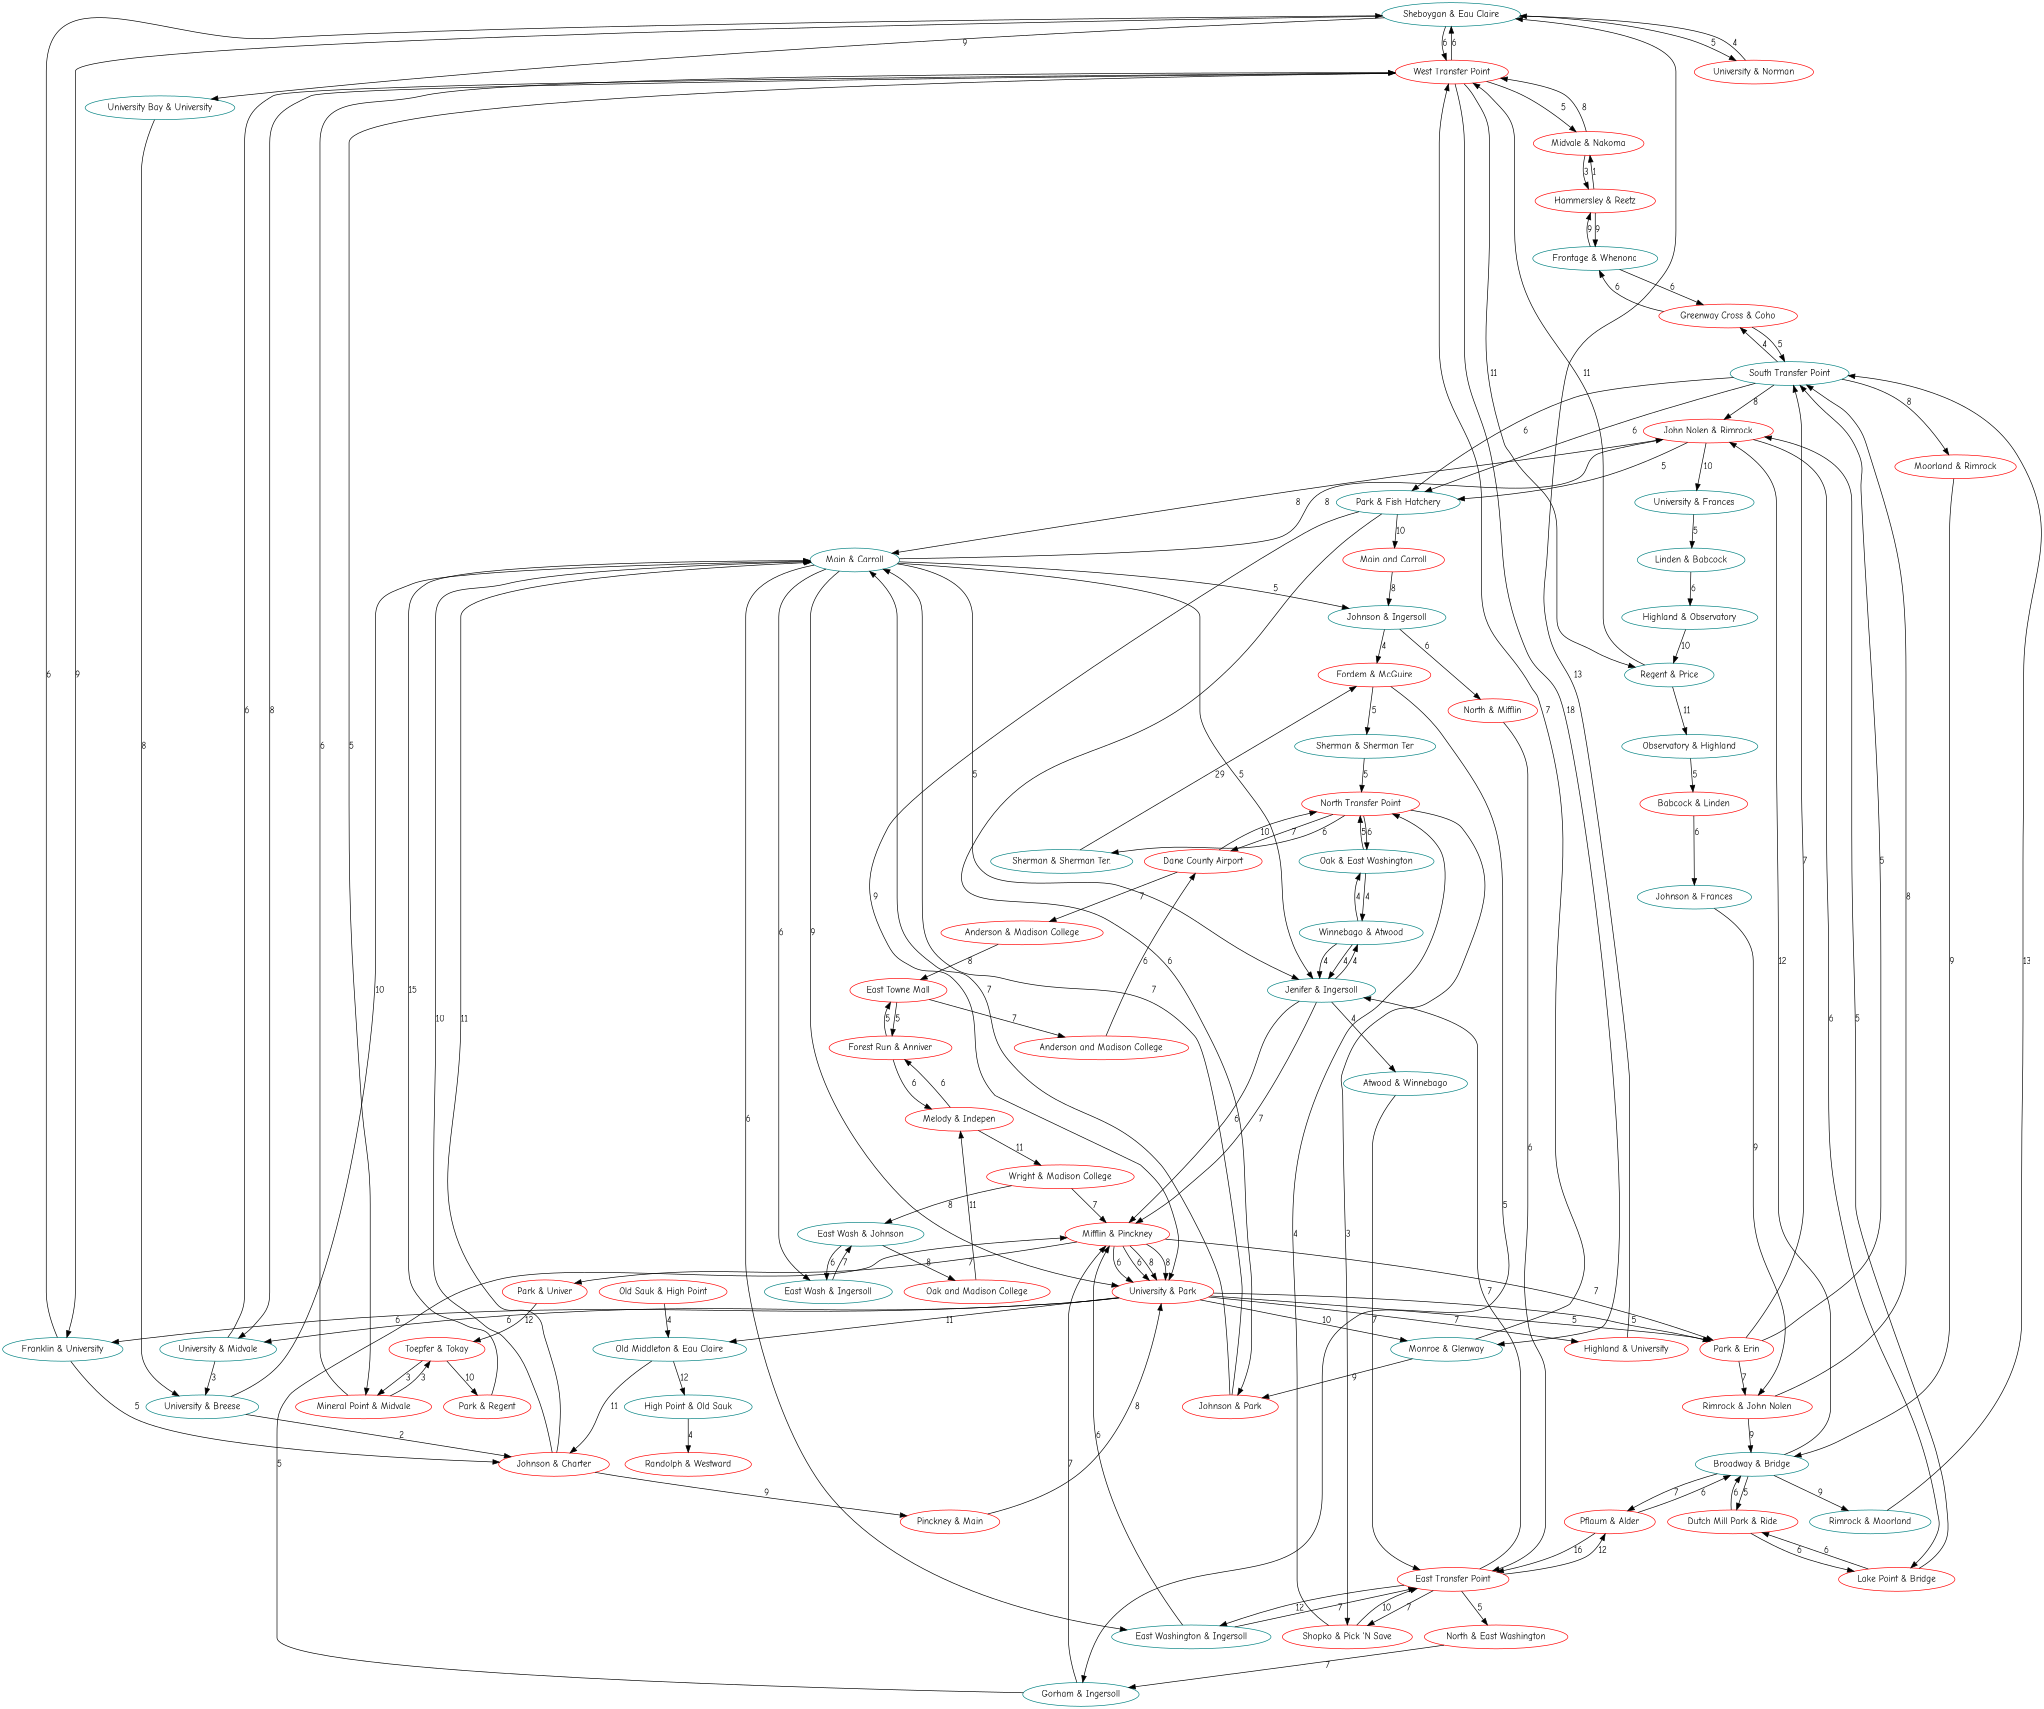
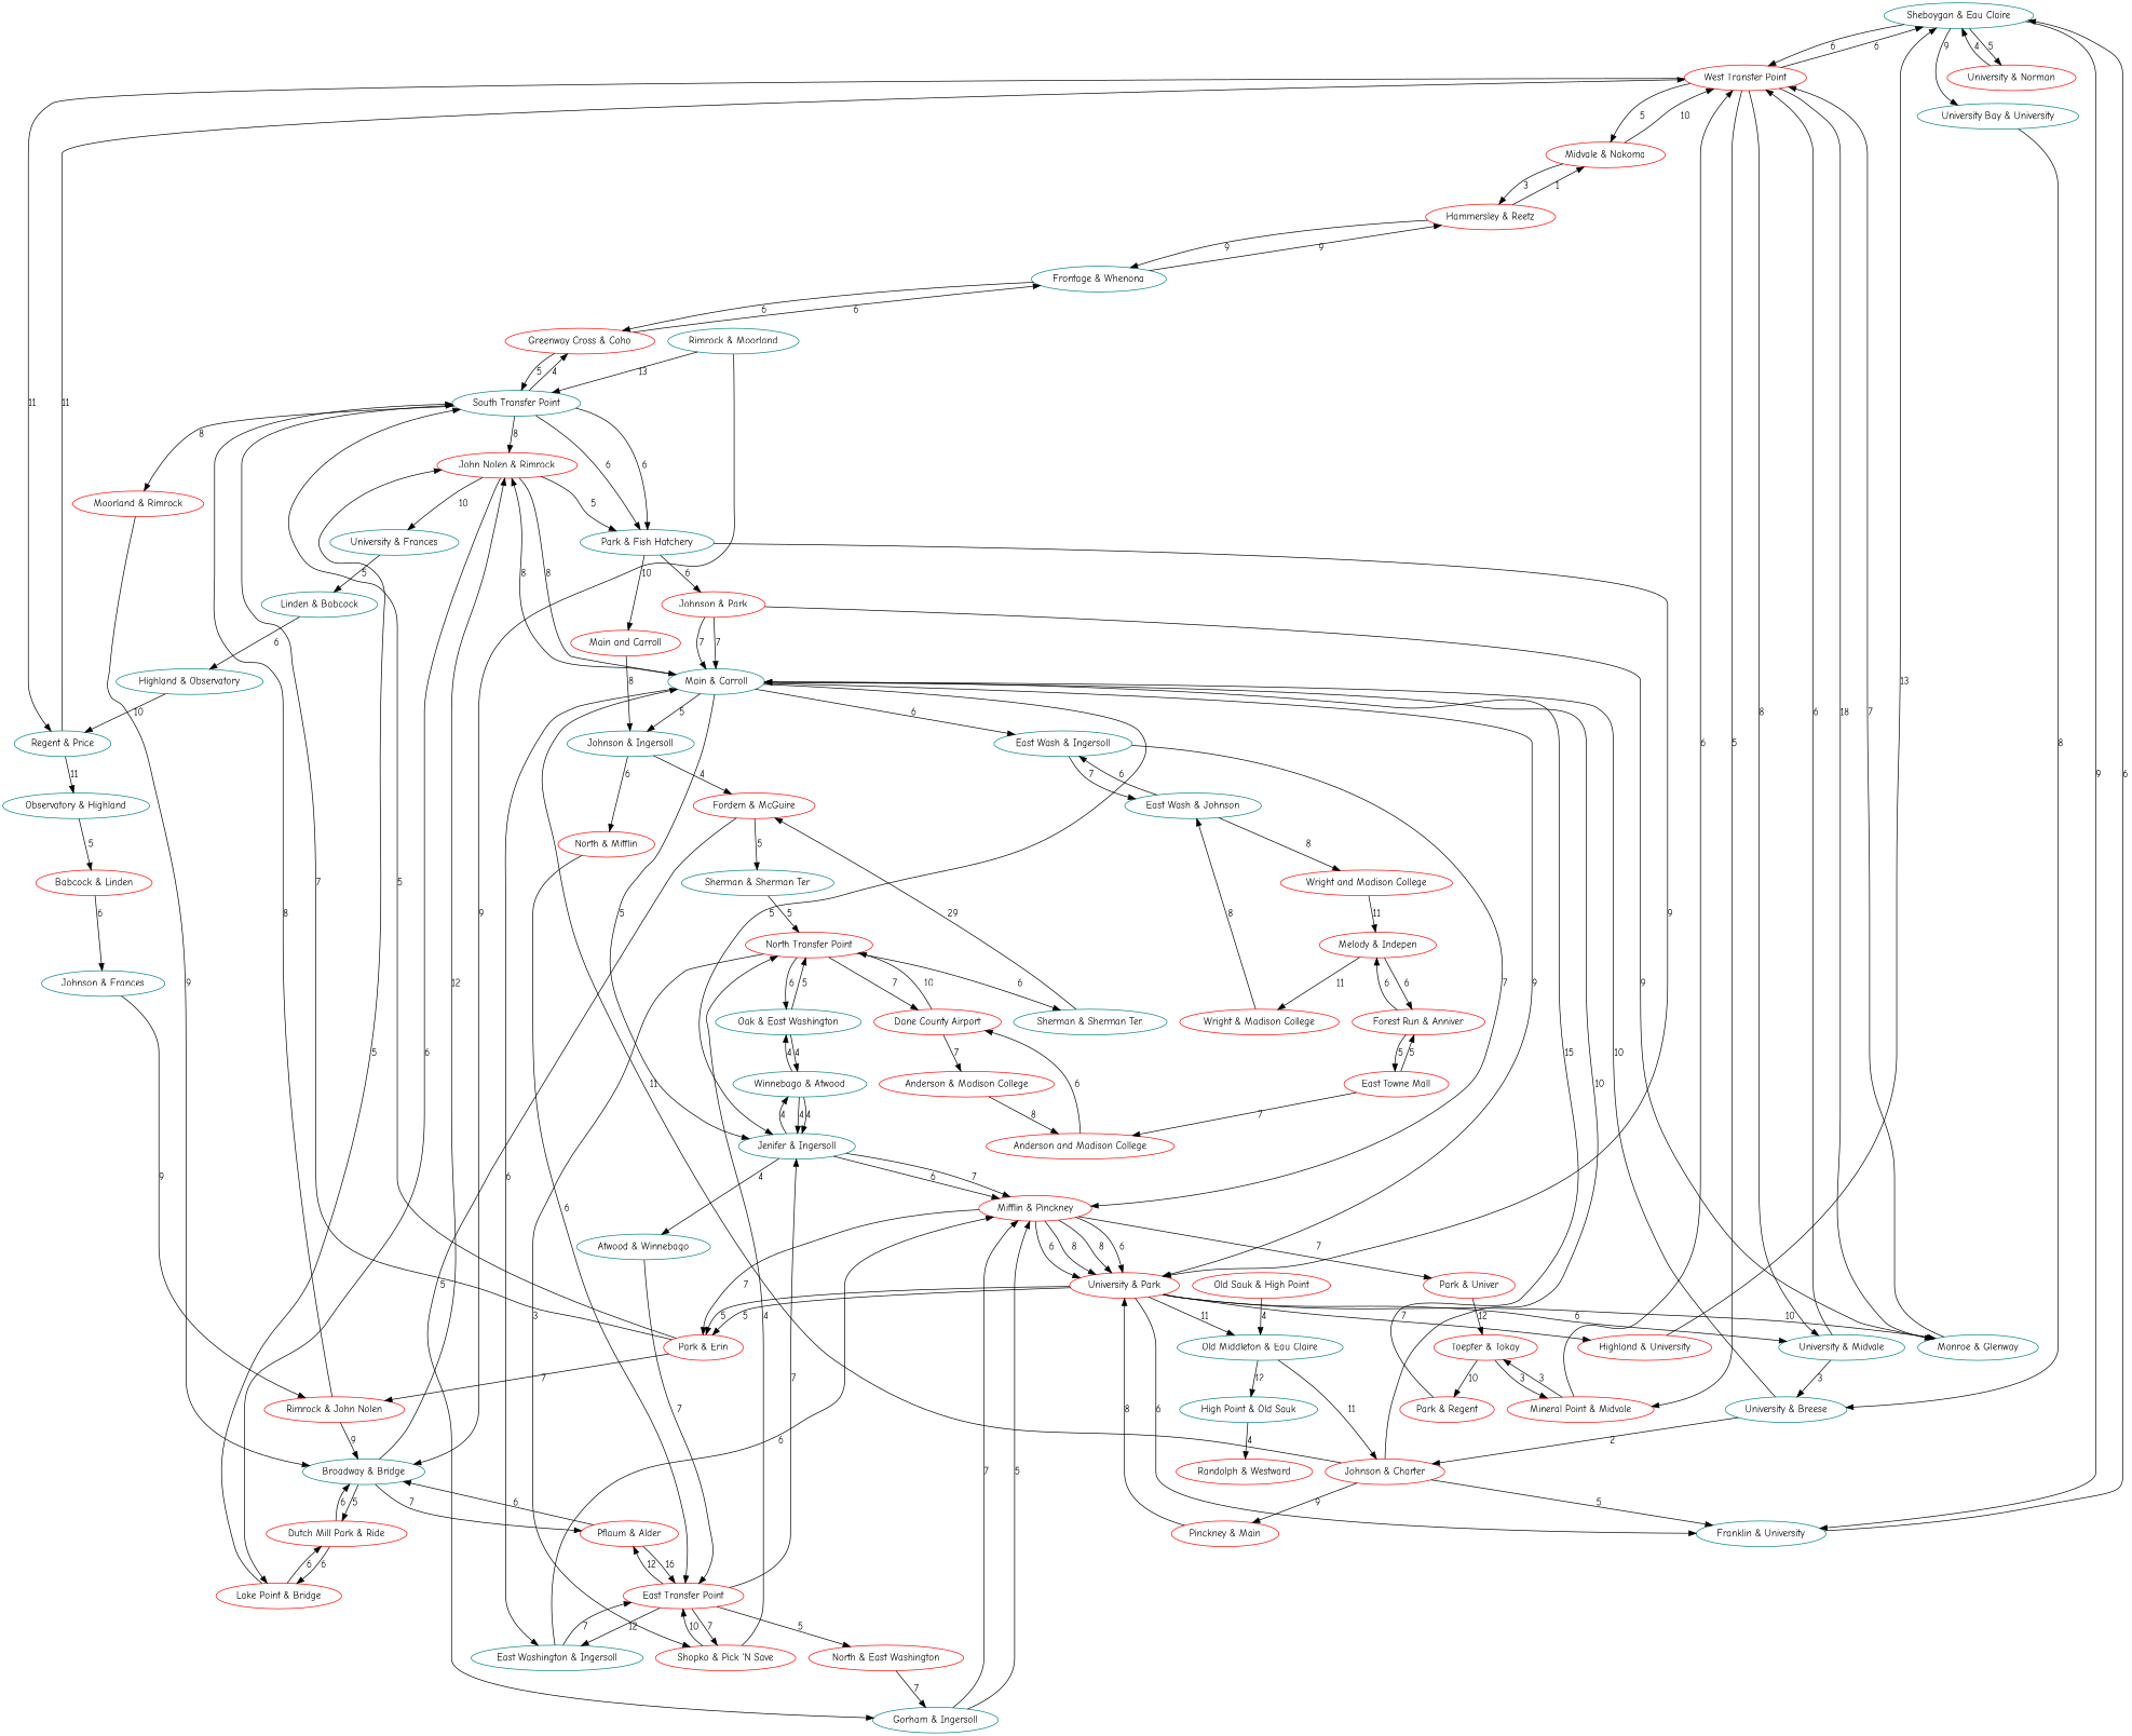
  digraph {
    fontname="Comic Neue"
    node [color=red fontname="Comic Neue"]
    edge [fontname="Comic Neue"]
    "Sheboygan & Eau Claire" [color=teal]
    "West Transfer Point"
    "Mineral Point & Midvale"
    "Monroe & Glenway" [color=teal]
    "Regent & Price" [color=teal]
    "University & Midvale" [color=teal]
    "Midvale & Nakoma"
    "University Bay & University" [color=teal]
    "Franklin & University" [color=teal]
    "University & Norman"
    "Toepfer & Tokay"
    "Johnson & Park"
    "Observatory & Highland" [color=teal]
    "University & Breese" [color=teal]
    "Hammersley & Reetz"
    "Johnson & Charter"
    "Main & Carroll" [color=teal]
    "Johnson & Ingersoll" [color=teal]
    "University & Park"
    "Jenifer & Ingersoll" [color=teal]
    "East Wash & Ingersoll" [color=teal]
    "John Nolen & Rimrock"
    "East Washington & Ingersoll" [color=teal]
    "Pinckney & Main"
    "Fordem & McGuire"
    "North & Mifflin"
    "Park & Erin"
    "Highland & University"
    "Old Middleton & Eau Claire" [color=teal]
    "Mifflin & Pinckney"
    "Winnebago & Atwood" [color=teal]
    "Atwood & Winnebago" [color=teal]
    "East Wash & Johnson" [color=teal]
    "Park & Fish Hatchery" [color=teal]
    "Lake Point & Bridge"
    "University & Frances" [color=teal]
    "East Transfer Point"
    "Sherman & Sherman Ter" [color=teal]
    "Gorham & Ingersoll" [color=teal]
    "North Transfer Point"
    "Sherman & Sherman Ter." [color=teal]
    "Oak & East Washington" [color=teal]
    "Shopko & Pick 'N Save"
    "Dane County Airport"
    "Anderson & Madison College"
    "Park & Univer"
    "South Transfer Point" [color=teal]
    "Rimrock & John Nolen"
    "High Point & Old Sauk" [color=teal]
    "Moorland & Rimrock"
    "Greenway Cross & Coho"
    "Main and Carroll"
    "Broadway & Bridge" [color=teal]
    "Frontage & Whenona" [color=teal]
    "North & East Washington"
    "Pflaum & Alder"
    "Park & Regent"
-   "Wright and Madison College" [label="Oak and Madison College"]
+   "Wright and Madison College"
    "Melody & Indepen"
    "Forest Run & Anniver"
    "Wright & Madison College"
    "East Towne Mall"
    "Anderson and Madison College"
    "Babcock & Linden"
    "Johnson & Frances" [color=teal]
    "Dutch Mill Park & Ride"
    "Rimrock & Moorland" [color=teal]
    "Linden & Babcock" [color=teal]
    "Highland & Observatory" [color=teal]
    "Old Sauk & High Point"
    "Randolph & Westward"
    "Sheboygan & Eau Claire" -> "West Transfer Point" [label=6]
    "Sheboygan & Eau Claire" -> "University Bay & University" [label=9]
    "Sheboygan & Eau Claire" -> "Franklin & University" [label=9]
    "Sheboygan & Eau Claire" -> "University & Norman" [label=5]
    "West Transfer Point" -> "Sheboygan & Eau Claire" [label=6]
    "West Transfer Point" -> "Mineral Point & Midvale" [label=5]
    "West Transfer Point" -> "Monroe & Glenway" [label=18]
    "West Transfer Point" -> "Regent & Price" [label=11]
    "West Transfer Point" -> "University & Midvale" [label=8]
    "West Transfer Point" -> "Midvale & Nakoma" [label=5]
    "Mineral Point & Midvale" -> "West Transfer Point" [label=6]
    "Mineral Point & Midvale" -> "Toepfer & Tokay" [label=3]
    "Monroe & Glenway" -> "West Transfer Point" [label=7]
-   "Monroe & Glenway" -> "Johnson & Park" [label=9]
+   "Johnson & Park" -> "Monroe & Glenway" [label=9]
    "Regent & Price" -> "West Transfer Point" [label=11]
    "Regent & Price" -> "Observatory & Highland" [label=11]
    "University & Midvale" -> "West Transfer Point" [label=6]
    "University & Midvale" -> "University & Breese" [label=3]
-   "Midvale & Nakoma" -> "West Transfer Point" [label=8]
+   "Midvale & Nakoma" -> "West Transfer Point" [label=10]
    "Midvale & Nakoma" -> "Hammersley & Reetz" [label=3]
    "University Bay & University" -> "University & Breese" [label=8]
    "Franklin & University" -> "Sheboygan & Eau Claire" [label=6]
-   "Franklin & University" -> "Johnson & Charter" [label=5]
+   "Johnson & Charter" -> "Franklin & University" [label=5]
    "University & Norman" -> "Sheboygan & Eau Claire" [label=4]
    "Toepfer & Tokay" -> "Mineral Point & Midvale" [label=3]
    "Toepfer & Tokay" -> "Park & Regent" [label=10]
    "Johnson & Park" -> "Main & Carroll" [label=7]
    "Johnson & Park" -> "Main & Carroll" [label=7]
    "Observatory & Highland" -> "Babcock & Linden" [label=5]
    "University & Breese" -> "Johnson & Charter" [label=2]
    "University & Breese" -> "Main & Carroll" [label=10]
    "Hammersley & Reetz" -> "Midvale & Nakoma" [label=1]
    "Hammersley & Reetz" -> "Frontage & Whenona" [label=9]
    "Johnson & Charter" -> "Main & Carroll" [label=11]
    "Johnson & Charter" -> "Main & Carroll" [label=10]
    "Johnson & Charter" -> "Pinckney & Main" [label=9]
    "Main & Carroll" -> "Johnson & Ingersoll" [label=5]
    "Main & Carroll" -> "University & Park" [label=9]
    "Main & Carroll" -> "Jenifer & Ingersoll" [label=5]
    "Main & Carroll" -> "Jenifer & Ingersoll" [label=5]
    "Main & Carroll" -> "East Wash & Ingersoll" [label=6]
    "Main & Carroll" -> "John Nolen & Rimrock" [label=8]
    "Main & Carroll" -> "East Washington & Ingersoll" [label=6]
    "Johnson & Ingersoll" -> "Fordem & McGuire" [label=4]
    "Johnson & Ingersoll" -> "North & Mifflin" [label=6]
    "University & Park" -> "Monroe & Glenway" [label=10]
    "University & Park" -> "University & Midvale" [label=6]
    "University & Park" -> "Franklin & University" [label=6]
    "University & Park" -> "Park & Erin" [label=5]
    "University & Park" -> "Park & Erin" [label=5]
    "University & Park" -> "Highland & University" [label=7]
    "University & Park" -> "Old Middleton & Eau Claire" [label=11]
    "Jenifer & Ingersoll" -> "Mifflin & Pinckney" [label=6]
    "Jenifer & Ingersoll" -> "Mifflin & Pinckney" [label=7]
    "Jenifer & Ingersoll" -> "Winnebago & Atwood" [label=4]
    "Jenifer & Ingersoll" -> "Atwood & Winnebago" [label=4]
-   "Wright & Madison College" -> "Mifflin & Pinckney" [label=7]
+   "East Wash & Ingersoll" -> "Mifflin & Pinckney" [label=7]
    "East Wash & Ingersoll" -> "East Wash & Johnson" [label=7]
    "John Nolen & Rimrock" -> "Main & Carroll" [label=8]
    "John Nolen & Rimrock" -> "Park & Fish Hatchery" [label=5]
    "John Nolen & Rimrock" -> "Lake Point & Bridge" [label=6]
    "John Nolen & Rimrock" -> "University & Frances" [label=10]
    "East Washington & Ingersoll" -> "Mifflin & Pinckney" [label=6]
    "East Washington & Ingersoll" -> "East Transfer Point" [label=7]
    "Pinckney & Main" -> "University & Park" [label=8]
    "Fordem & McGuire" -> "Sherman & Sherman Ter" [label=5]
    "Fordem & McGuire" -> "Gorham & Ingersoll" [label=5]
    "North & Mifflin" -> "East Transfer Point" [label=6]
    "Park & Erin" -> "South Transfer Point" [label=5]
    "Park & Erin" -> "South Transfer Point" [label=7]
    "Park & Erin" -> "Rimrock & John Nolen" [label=7]
    "Highland & University" -> "Sheboygan & Eau Claire" [label=13]
    "Old Middleton & Eau Claire" -> "Johnson & Charter" [label=11]
    "Old Middleton & Eau Claire" -> "High Point & Old Sauk" [label=12]
    "Mifflin & Pinckney" -> "University & Park" [label=8]
    "Mifflin & Pinckney" -> "University & Park" [label=6]
    "Mifflin & Pinckney" -> "University & Park" [label=6]
    "Mifflin & Pinckney" -> "University & Park" [label=8]
    "Mifflin & Pinckney" -> "Park & Erin" [label=7]
    "Mifflin & Pinckney" -> "Park & Univer" [label=7]
    "Winnebago & Atwood" -> "Jenifer & Ingersoll" [label=4]
    "Winnebago & Atwood" -> "Jenifer & Ingersoll" [label=4]
    "Winnebago & Atwood" -> "Oak & East Washington" [label=4]
    "Atwood & Winnebago" -> "East Transfer Point" [label=7]
    "East Wash & Johnson" -> "East Wash & Ingersoll" [label=6]
    "East Wash & Johnson" -> "Wright and Madison College" [label=8]
    "Park & Fish Hatchery" -> "Johnson & Park" [label=6]
    "Park & Fish Hatchery" -> "University & Park" [label=9]
    "Park & Fish Hatchery" -> "Main and Carroll" [label=10]
    "Lake Point & Bridge" -> "John Nolen & Rimrock" [label=5]
    "Lake Point & Bridge" -> "Dutch Mill Park & Ride" [label=6]
    "University & Frances" -> "Linden & Babcock" [label=5]
    "East Transfer Point" -> "Jenifer & Ingersoll" [label=7]
    "East Transfer Point" -> "East Washington & Ingersoll" [label=12]
    "East Transfer Point" -> "Shopko & Pick 'N Save" [label=7]
    "East Transfer Point" -> "North & East Washington" [label=5]
    "East Transfer Point" -> "Pflaum & Alder" [label=12]
    "Sherman & Sherman Ter" -> "North Transfer Point" [label=5]
    "Gorham & Ingersoll" -> "Mifflin & Pinckney" [label=7]
    "Gorham & Ingersoll" -> "Mifflin & Pinckney" [label=5]
    "North Transfer Point" -> "Sherman & Sherman Ter." [label=6]
    "North Transfer Point" -> "Oak & East Washington" [label=6]
    "North Transfer Point" -> "Shopko & Pick 'N Save" [label=3]
    "North Transfer Point" -> "Dane County Airport" [label=7]
    "Sherman & Sherman Ter." -> "Fordem & McGuire" [label=29]
    "Oak & East Washington" -> "Winnebago & Atwood" [label=4]
    "Oak & East Washington" -> "North Transfer Point" [label=5]
    "Shopko & Pick 'N Save" -> "East Transfer Point" [label=10]
    "Shopko & Pick 'N Save" -> "North Transfer Point" [label=4]
    "Dane County Airport" -> "North Transfer Point" [label=10]
    "Dane County Airport" -> "Anderson & Madison College" [label=7]
-   "Anderson & Madison College" -> "East Towne Mall" [label=8]
+   "Anderson & Madison College" -> "Anderson and Madison College" [label=8]
    "Park & Univer" -> "Toepfer & Tokay" [label=12]
    "South Transfer Point" -> "John Nolen & Rimrock" [label=8]
    "South Transfer Point" -> "Park & Fish Hatchery" [label=6]
    "South Transfer Point" -> "Park & Fish Hatchery" [label=6]
    "South Transfer Point" -> "Moorland & Rimrock" [label=8]
    "South Transfer Point" -> "Greenway Cross & Coho" [label=4]
    "Rimrock & John Nolen" -> "South Transfer Point" [label=8]
    "Rimrock & John Nolen" -> "Broadway & Bridge" [label=9]
    "High Point & Old Sauk" -> "Randolph & Westward" [label=4]
    "Moorland & Rimrock" -> "Broadway & Bridge" [label=9]
    "Greenway Cross & Coho" -> "South Transfer Point" [label=5]
    "Greenway Cross & Coho" -> "Frontage & Whenona" [label=6]
    "Main and Carroll" -> "Johnson & Ingersoll" [label=8]
    "Broadway & Bridge" -> "John Nolen & Rimrock" [label=12]
    "Broadway & Bridge" -> "Pflaum & Alder" [label=7]
    "Broadway & Bridge" -> "Dutch Mill Park & Ride" [label=5]
-   "Broadway & Bridge" -> "Rimrock & Moorland" [label=9]
+   "Rimrock & Moorland" -> "Broadway & Bridge" [label=9]
    "Frontage & Whenona" -> "Hammersley & Reetz" [label=9]
    "Frontage & Whenona" -> "Greenway Cross & Coho" [label=6]
    "North & East Washington" -> "Gorham & Ingersoll" [label=7]
    "Pflaum & Alder" -> "East Transfer Point" [label=16]
    "Pflaum & Alder" -> "Broadway & Bridge" [label=6]
    "Park & Regent" -> "Main & Carroll" [label=15]
    "Wright and Madison College" -> "Melody & Indepen" [label=11]
    "Melody & Indepen" -> "Forest Run & Anniver" [label=6]
    "Melody & Indepen" -> "Wright & Madison College" [label=11]
    "Forest Run & Anniver" -> "Melody & Indepen" [label=6]
    "Forest Run & Anniver" -> "East Towne Mall" [label=5]
    "Wright & Madison College" -> "East Wash & Johnson" [label=8]
    "East Towne Mall" -> "Forest Run & Anniver" [label=5]
    "East Towne Mall" -> "Anderson and Madison College" [label=7]
    "Anderson and Madison College" -> "Dane County Airport" [label=6]
    "Babcock & Linden" -> "Johnson & Frances" [label=6]
    "Johnson & Frances" -> "Rimrock & John Nolen" [label=9]
    "Dutch Mill Park & Ride" -> "Lake Point & Bridge" [label=6]
    "Dutch Mill Park & Ride" -> "Broadway & Bridge" [label=6]
    "Rimrock & Moorland" -> "South Transfer Point" [label=13]
    "Linden & Babcock" -> "Highland & Observatory" [label=6]
    "Highland & Observatory" -> "Regent & Price" [label=10]
    "Old Sauk & High Point" -> "Old Middleton & Eau Claire" [label=4]
  }
